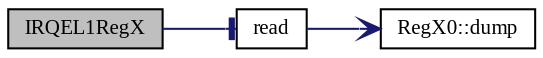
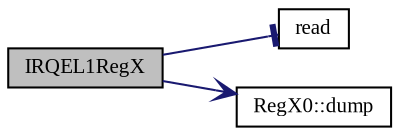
  digraph {
    fontname="Liberation Serif"
    rankdir=LR
    node [color=black fillcolor=white fontname="Liberation Serif" fontsize=10 shape=record style=filled]
    edge [color=midnightblue fontname="Liberation Serif" fontsize=10 labelfontname=Helvetica labelfontsize=10 style=solid]
    n1 [fillcolor=grey75 fontcolor=black height=0.2 label=IRQEL1RegX width=0.4]
    n2 [height=0.2 label=read width=0.4]
    n3 [height=0.2 label="RegX0::dump" width=0.4]
    n1 -> n2 [arrowhead=tee]
-   n2 -> n3 [arrowhead=vee]
+   n1 -> n3 [arrowhead=vee]
  }
